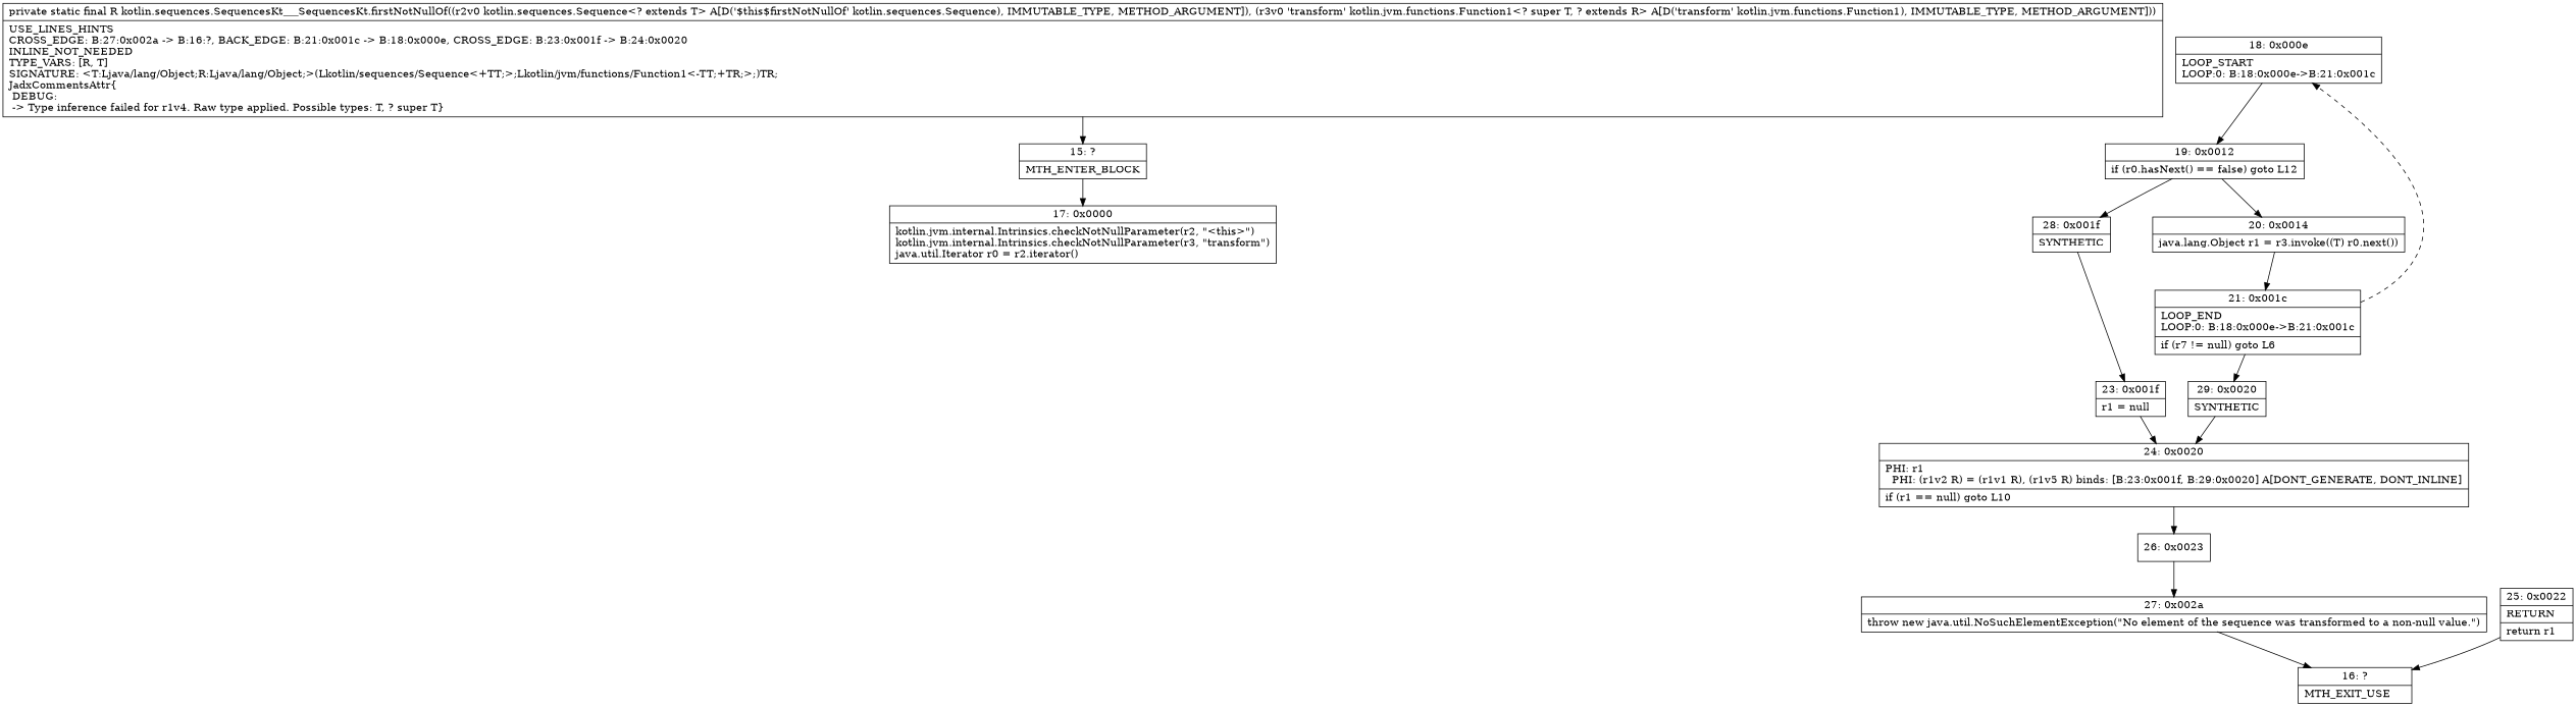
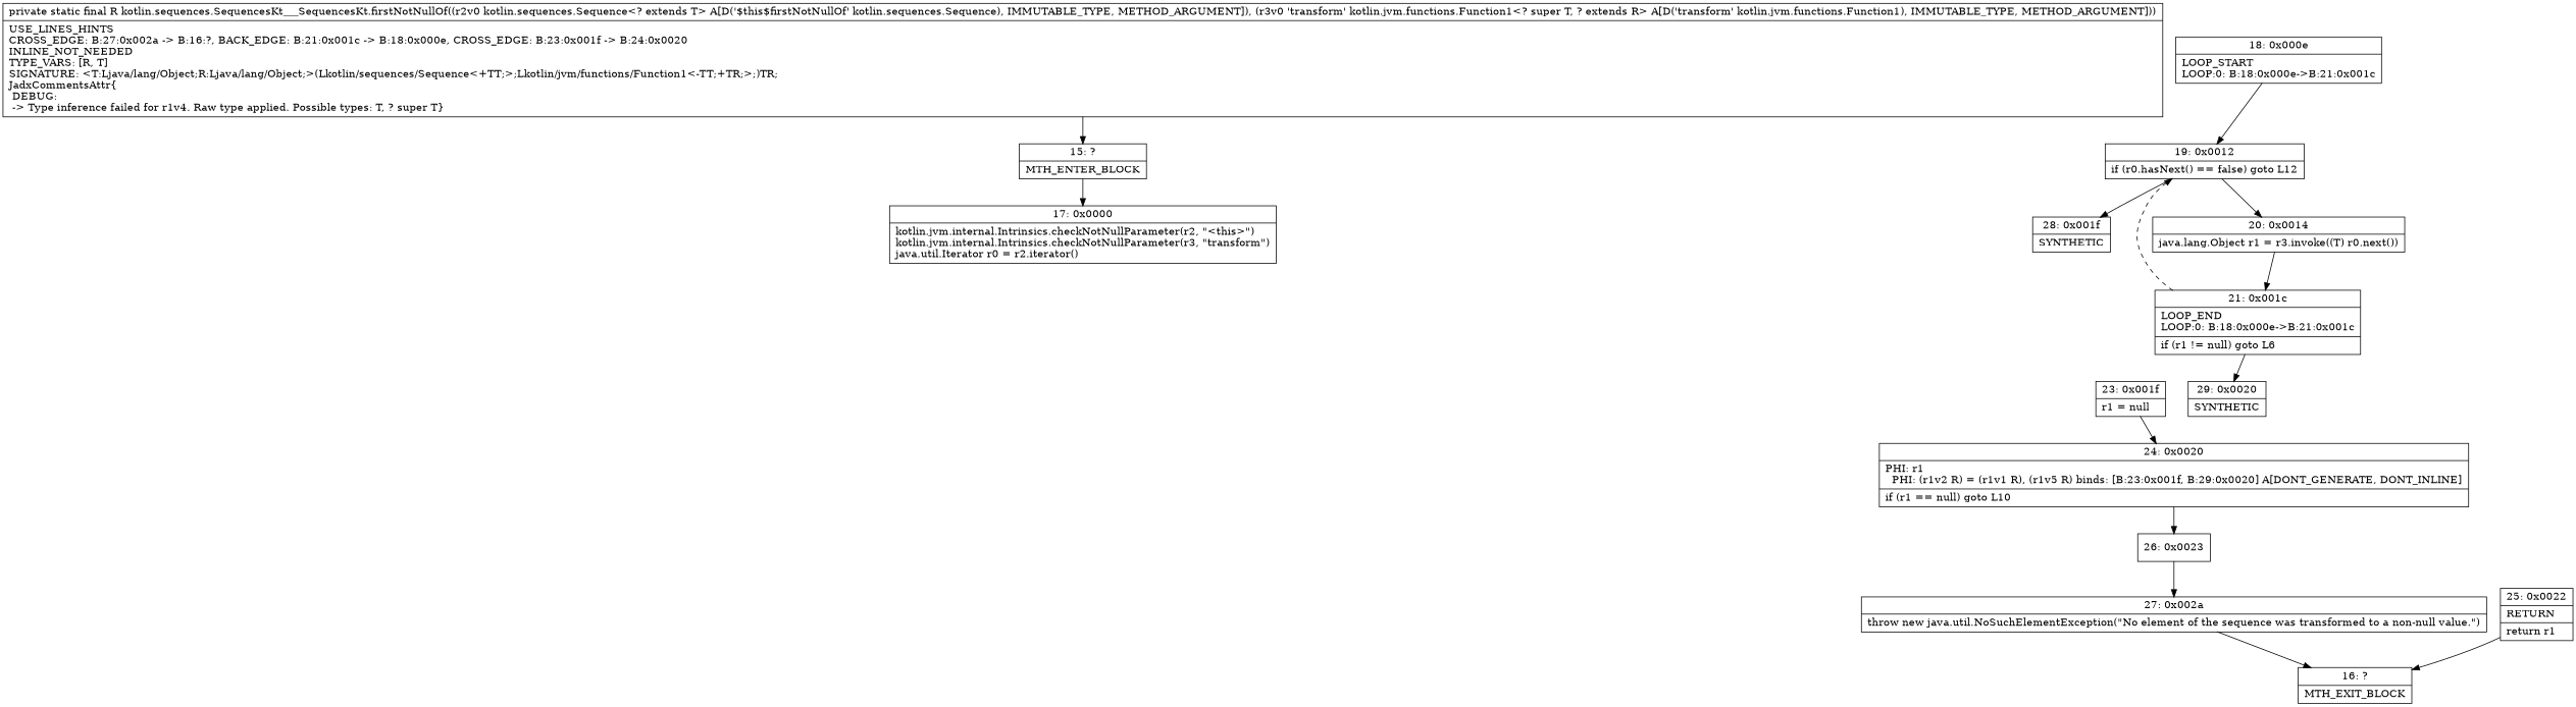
  digraph {
    node [shape=record]
    n1 [label="{15\:\ ?|MTH_ENTER_BLOCK\l}"]
    n2 [label="{17\:\ 0x0000|kotlin.jvm.internal.Intrinsics.checkNotNullParameter(r2, \"\<this\>\")\lkotlin.jvm.internal.Intrinsics.checkNotNullParameter(r3, \"transform\")\ljava.util.Iterator r0 = r2.iterator()\l}"]
    n3 [label="{18\:\ 0x000e|LOOP_START\lLOOP:0: B:18:0x000e\-\>B:21:0x001c\l}"]
    n4 [label="{19\:\ 0x0012|if (r0.hasNext() == false) goto L12\l}"]
    n5 [label="{20\:\ 0x0014|java.lang.Object r1 = r3.invoke((T) r0.next())\l}"]
    n6 [label="{28\:\ 0x001f|SYNTHETIC\l}"]
-   n7 [label="{21\:\ 0x001c|LOOP_END\lLOOP:0: B:18:0x000e\-\>B:21:0x001c\l|if (r7 != null) goto L6\l}"]
+   n7 [label="{21\:\ 0x001c|LOOP_END\lLOOP:0: B:18:0x000e\-\>B:21:0x001c\l|if (r1 != null) goto L6\l}"]
    n8 [label="{23\:\ 0x001f|r1 = null\l}"]
    n9 [label="{29\:\ 0x0020|SYNTHETIC\l}"]
    n10 [label="{24\:\ 0x0020|PHI: r1 \l  PHI: (r1v2 R) = (r1v1 R), (r1v5 R) binds: [B:23:0x001f, B:29:0x0020] A[DONT_GENERATE, DONT_INLINE]\l|if (r1 == null) goto L10\l}"]
    n11 [label="{26\:\ 0x0023}"]
    n12 [label="{25\:\ 0x0022|RETURN\l|return r1\l}"]
-   n13 [label="{16\:\ ?|MTH_EXIT_USE\l}"]
+   n13 [label="{16\:\ ?|MTH_EXIT_BLOCK\l}"]
    n14 [label="{27\:\ 0x002a|throw new java.util.NoSuchElementException(\"No element of the sequence was transformed to a non\-null value.\")\l}"]
    n15 [label="{private static final R kotlin.sequences.SequencesKt___SequencesKt.firstNotNullOf((r2v0 kotlin.sequences.Sequence\<? extends T\> A[D('$this$firstNotNullOf' kotlin.sequences.Sequence), IMMUTABLE_TYPE, METHOD_ARGUMENT]), (r3v0 'transform' kotlin.jvm.functions.Function1\<? super T, ? extends R\> A[D('transform' kotlin.jvm.functions.Function1), IMMUTABLE_TYPE, METHOD_ARGUMENT]))  | USE_LINES_HINTS\lCROSS_EDGE: B:27:0x002a \-\> B:16:?, BACK_EDGE: B:21:0x001c \-\> B:18:0x000e, CROSS_EDGE: B:23:0x001f \-\> B:24:0x0020\lINLINE_NOT_NEEDED\lTYPE_VARS: [R, T]\lSIGNATURE: \<T:Ljava\/lang\/Object;R:Ljava\/lang\/Object;\>(Lkotlin\/sequences\/Sequence\<+TT;\>;Lkotlin\/jvm\/functions\/Function1\<\-TT;+TR;\>;)TR;\lJadxCommentsAttr\{\l DEBUG: \l \-\> Type inference failed for r1v4. Raw type applied. Possible types: T, ? super T\}\l}"]
    n1 -> n2
    n3 -> n4
    n4 -> n5 [style=solid]
    n4 -> n6
    n5 -> n7
-   n6 -> n8
-   n7 -> n3 [style=dashed]
+   n7 -> n4 [style=dashed]
    n7 -> n9
    n8 -> n10
-   n9 -> n10
    n10 -> n11
    n11 -> n14
    n12 -> n13
    n14 -> n13
    n15 -> n1
  }
